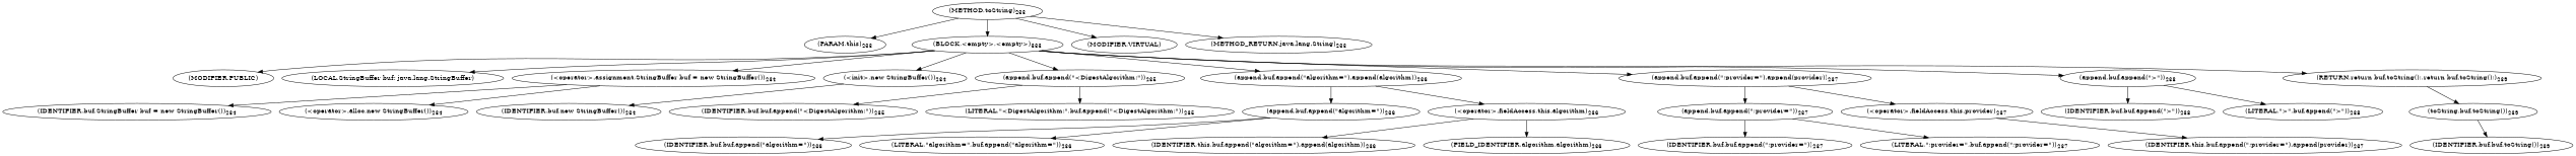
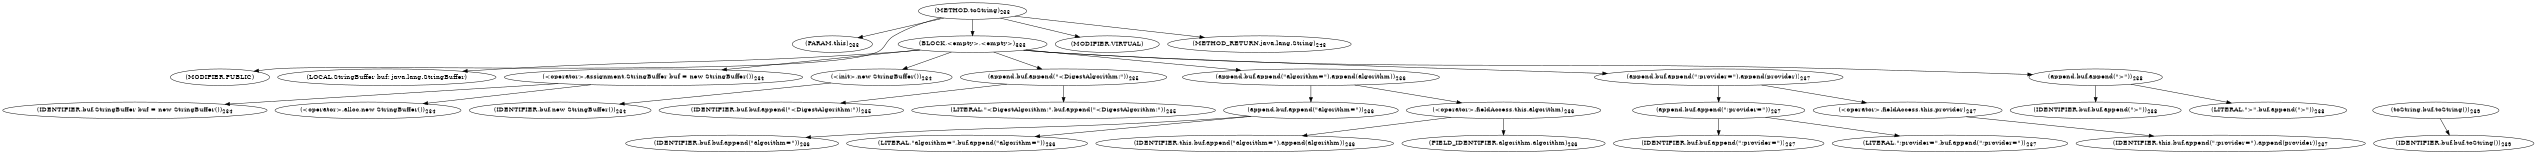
  digraph {
    n1 [label=<(METHOD,toString)<SUB>233</SUB>>]
    n2 [label=<(PARAM,this)<SUB>233</SUB>>]
    n3 [label=<(BLOCK,&lt;empty&gt;,&lt;empty&gt;)<SUB>333</SUB>>]
    n4 [label=<(MODIFIER,PUBLIC)>]
    n5 [label=<(MODIFIER,VIRTUAL)>]
-   n6 [label=<(METHOD_RETURN,java.lang.String)<SUB>233</SUB>>]
+   n6 [label=<(METHOD_RETURN,java.lang.String)<SUB>243</SUB>>]
    n7 [label=<(LOCAL,StringBuffer buf: java.lang.StringBuffer)>]
    n8 [label=<(&lt;operator&gt;.assignment,StringBuffer buf = new StringBuffer())<SUB>234</SUB>>]
    n9 [label=<(&lt;init&gt;,new StringBuffer())<SUB>234</SUB>>]
    n10 [label=<(append,buf.append(&quot;&lt;DigestAlgorithm:&quot;))<SUB>235</SUB>>]
    n11 [label=<(append,buf.append(&quot;algorithm=&quot;).append(algorithm))<SUB>236</SUB>>]
    n12 [label=<(append,buf.append(&quot;;provider=&quot;).append(provider))<SUB>237</SUB>>]
    n13 [label=<(append,buf.append(&quot;&gt;&quot;))<SUB>238</SUB>>]
-   n14 [label=<(RETURN,return buf.toString();,return buf.toString();)<SUB>239</SUB>>]
    n15 [label=<(IDENTIFIER,buf,StringBuffer buf = new StringBuffer())<SUB>234</SUB>>]
    n16 [label=<(&lt;operator&gt;.alloc,new StringBuffer())<SUB>234</SUB>>]
    n17 [label=<(IDENTIFIER,buf,new StringBuffer())<SUB>234</SUB>>]
    n18 [label=<(IDENTIFIER,buf,buf.append(&quot;&lt;DigestAlgorithm:&quot;))<SUB>235</SUB>>]
    n19 [label=<(LITERAL,&quot;&lt;DigestAlgorithm:&quot;,buf.append(&quot;&lt;DigestAlgorithm:&quot;))<SUB>235</SUB>>]
    n20 [label=<(append,buf.append(&quot;algorithm=&quot;))<SUB>236</SUB>>]
    n21 [label=<(&lt;operator&gt;.fieldAccess,this.algorithm)<SUB>236</SUB>>]
    n22 [label=<(append,buf.append(&quot;;provider=&quot;))<SUB>237</SUB>>]
    n23 [label=<(&lt;operator&gt;.fieldAccess,this.provider)<SUB>237</SUB>>]
    n24 [label=<(IDENTIFIER,buf,buf.append(&quot;&gt;&quot;))<SUB>238</SUB>>]
    n25 [label=<(LITERAL,&quot;&gt;&quot;,buf.append(&quot;&gt;&quot;))<SUB>238</SUB>>]
    n26 [label=<(toString,buf.toString())<SUB>239</SUB>>]
    n27 [label=<(IDENTIFIER,buf,buf.append(&quot;algorithm=&quot;))<SUB>236</SUB>>]
    n28 [label=<(LITERAL,&quot;algorithm=&quot;,buf.append(&quot;algorithm=&quot;))<SUB>236</SUB>>]
    n29 [label=<(IDENTIFIER,this,buf.append(&quot;algorithm=&quot;).append(algorithm))<SUB>236</SUB>>]
    n30 [label=<(FIELD_IDENTIFIER,algorithm,algorithm)<SUB>236</SUB>>]
    n31 [label=<(IDENTIFIER,buf,buf.append(&quot;;provider=&quot;))<SUB>237</SUB>>]
    n32 [label=<(LITERAL,&quot;;provider=&quot;,buf.append(&quot;;provider=&quot;))<SUB>237</SUB>>]
    n33 [label=<(IDENTIFIER,this,buf.append(&quot;;provider=&quot;).append(provider))<SUB>237</SUB>>]
    n34 [label=<(IDENTIFIER,buf,buf.toString())<SUB>239</SUB>>]
    n1 -> n2
    n1 -> n3
-   n3 -> n4
+   n1 -> n4
    n1 -> n5
    n1 -> n6
    n3 -> n7
    n3 -> n8
    n3 -> n9
    n3 -> n10
    n3 -> n11
    n3 -> n12
    n3 -> n13
-   n3 -> n14
    n8 -> n15
    n8 -> n16
    n9 -> n17
    n10 -> n18
    n10 -> n19
    n11 -> n20
    n11 -> n21
    n12 -> n22
    n12 -> n23
    n13 -> n24
    n13 -> n25
-   n14 -> n26
    n20 -> n27
    n20 -> n28
    n21 -> n29
    n21 -> n30
    n22 -> n31
    n22 -> n32
    n23 -> n33
    n26 -> n34
  }
